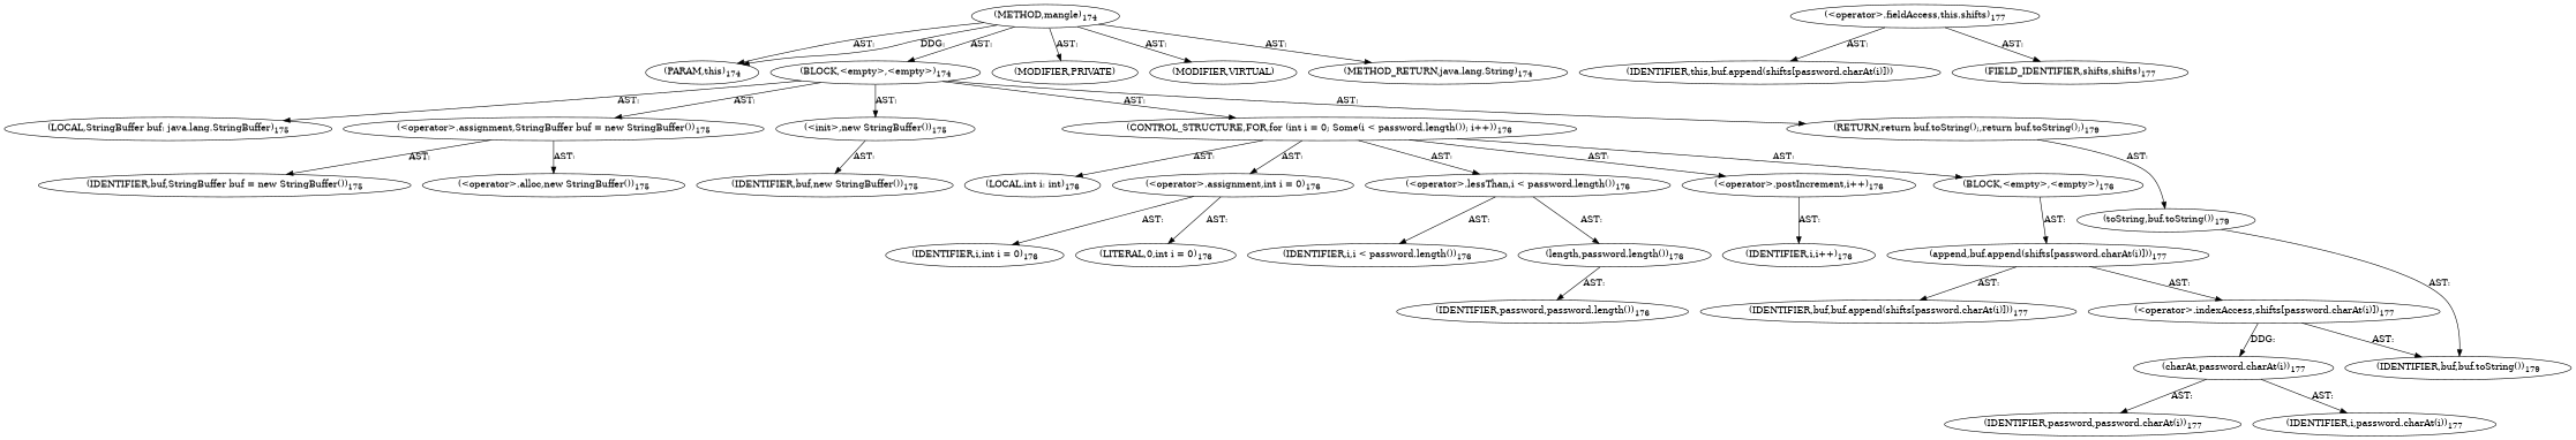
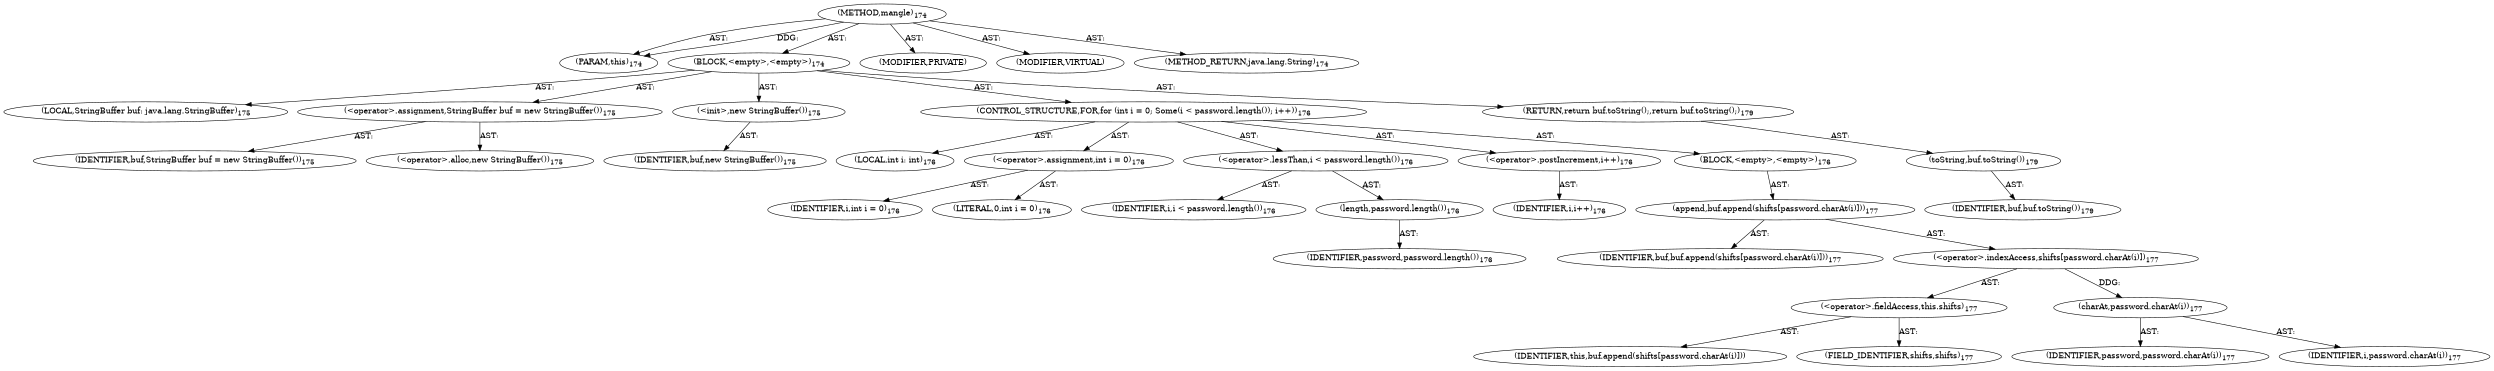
  digraph {
    n1 [label=<(METHOD,mangle)<SUB>174</SUB>>]
    n2 [label=<(PARAM,this)<SUB>174</SUB>>]
    n3 [label=<(BLOCK,&lt;empty&gt;,&lt;empty&gt;)<SUB>174</SUB>>]
    n4 [label=<(MODIFIER,PRIVATE)>]
    n5 [label=<(MODIFIER,VIRTUAL)>]
    n6 [label=<(METHOD_RETURN,java.lang.String)<SUB>174</SUB>>]
    n7 [label=<(LOCAL,StringBuffer buf: java.lang.StringBuffer)<SUB>175</SUB>>]
    n8 [label=<(&lt;operator&gt;.assignment,StringBuffer buf = new StringBuffer())<SUB>175</SUB>>]
    n9 [label=<(&lt;init&gt;,new StringBuffer())<SUB>175</SUB>>]
    n10 [label=<(CONTROL_STRUCTURE,FOR,for (int i = 0; Some(i &lt; password.length()); i++))<SUB>176</SUB>>]
    n11 [label=<(RETURN,return buf.toString();,return buf.toString();)<SUB>179</SUB>>]
    n12 [label=<(IDENTIFIER,buf,StringBuffer buf = new StringBuffer())<SUB>175</SUB>>]
    n13 [label=<(&lt;operator&gt;.alloc,new StringBuffer())<SUB>175</SUB>>]
    n14 [label=<(IDENTIFIER,buf,new StringBuffer())<SUB>175</SUB>>]
    n15 [label=<(LOCAL,int i: int)<SUB>176</SUB>>]
    n16 [label=<(&lt;operator&gt;.assignment,int i = 0)<SUB>176</SUB>>]
    n17 [label=<(&lt;operator&gt;.lessThan,i &lt; password.length())<SUB>176</SUB>>]
    n18 [label=<(&lt;operator&gt;.postIncrement,i++)<SUB>176</SUB>>]
    n19 [label=<(BLOCK,&lt;empty&gt;,&lt;empty&gt;)<SUB>176</SUB>>]
    n20 [label=<(toString,buf.toString())<SUB>179</SUB>>]
    n21 [label=<(IDENTIFIER,i,int i = 0)<SUB>176</SUB>>]
    n22 [label=<(LITERAL,0,int i = 0)<SUB>176</SUB>>]
    n23 [label=<(IDENTIFIER,i,i &lt; password.length())<SUB>176</SUB>>]
    n24 [label=<(length,password.length())<SUB>176</SUB>>]
    n25 [label=<(IDENTIFIER,i,i++)<SUB>176</SUB>>]
    n26 [label=<(append,buf.append(shifts[password.charAt(i)]))<SUB>177</SUB>>]
    n27 [label=<(IDENTIFIER,password,password.length())<SUB>176</SUB>>]
    n28 [label=<(IDENTIFIER,buf,buf.append(shifts[password.charAt(i)]))<SUB>177</SUB>>]
    n29 [label=<(&lt;operator&gt;.indexAccess,shifts[password.charAt(i)])<SUB>177</SUB>>]
    n30 [label=<(&lt;operator&gt;.fieldAccess,this.shifts)<SUB>177</SUB>>]
    n31 [label=<(charAt,password.charAt(i))<SUB>177</SUB>>]
    n32 [label=<(IDENTIFIER,this,buf.append(shifts[password.charAt(i)]))>]
    n33 [label=<(FIELD_IDENTIFIER,shifts,shifts)<SUB>177</SUB>>]
    n34 [label=<(IDENTIFIER,password,password.charAt(i))<SUB>177</SUB>>]
    n35 [label=<(IDENTIFIER,i,password.charAt(i))<SUB>177</SUB>>]
    n36 [label=<(IDENTIFIER,buf,buf.toString())<SUB>179</SUB>>]
    n1 -> n2 [label="AST: "]
    n1 -> n2 [label="DDG: "]
    n1 -> n3 [label="AST: "]
    n1 -> n4 [label="AST: "]
    n1 -> n5 [label="AST: "]
    n1 -> n6 [label="AST: "]
    n3 -> n7 [label="AST: "]
    n3 -> n8 [label="AST: "]
    n3 -> n9 [label="AST: "]
    n3 -> n10 [label="AST: "]
    n3 -> n11 [label="AST: "]
    n8 -> n12 [label="AST: "]
    n8 -> n13 [label="AST: "]
    n9 -> n14 [label="AST: "]
    n10 -> n15 [label="AST: "]
    n10 -> n16 [label="AST: "]
    n10 -> n17 [label="AST: "]
    n10 -> n18 [label="AST: "]
    n10 -> n19 [label="AST: "]
    n11 -> n20 [label="AST: "]
    n16 -> n21 [label="AST: "]
    n16 -> n22 [label="AST: "]
    n17 -> n23 [label="AST: "]
    n17 -> n24 [label="AST: "]
    n18 -> n25 [label="AST: "]
    n19 -> n26 [label="AST: "]
    n20 -> n36 [label="AST: "]
    n24 -> n27 [label="AST: "]
    n26 -> n28 [label="AST: "]
    n26 -> n29 [label="AST: "]
-   n29 -> n36 [label="AST: "]
+   n29 -> n30 [label="AST: "]
    n29 -> n31 [label="DDG: "]
    n30 -> n32 [label="AST: "]
    n30 -> n33 [label="AST: "]
    n31 -> n34 [label="AST: "]
    n31 -> n35 [label="AST: "]
  }
